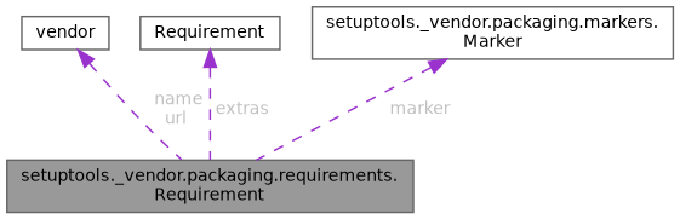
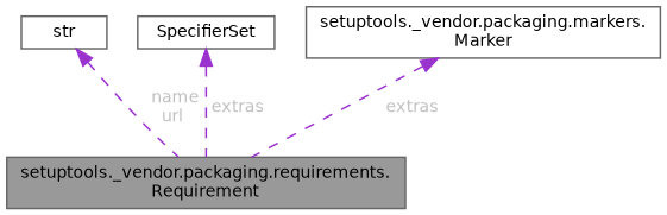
  digraph {
    node [color=gray40 fillcolor=white fontname=Helvetica fontsize=10 shape=box style=filled]
    edge [color=darkorchid3 dir=back fontcolor=grey fontname=Helvetica fontsize=10 labelfontname=Helvetica labelfontsize=10 style=dashed]
    n1 [fillcolor=grey60 fontcolor=black height=0.2 label="setuptools._vendor.packaging.requirements.\lRequirement" width=0.4]
-   n2 [height=0.2 label=vendor width=0.4]
-   n3 [height=0.2 label=Requirement width=0.4]
+   n2 [height=0.2 label=str width=0.4]
+   n3 [height=0.2 label=SpecifierSet width=0.4]
    n4 [height=0.2 label="setuptools._vendor.packaging.markers.\lMarker" width=0.4]
    n2 -> n1 [label=" name\nurl"]
    n3 -> n1 [label=" extras"]
-   n4 -> n1 [label=" marker"]
+   n4 -> n1 [label=" extras"]
  }
